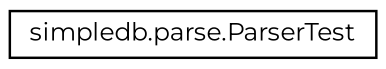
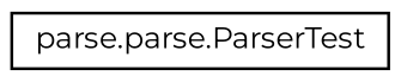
  digraph {
    rankdir=LR
    fontname=Montserrat
-   n1 [color=black fillcolor=white fontname=Montserrat fontsize=10 height=0.2 label="simpledb.parse.ParserTest" shape=record style=filled width=0.4]
+   n1 [color=black fillcolor=white fontname=Montserrat fontsize=10 height=0.2 label="parse.parse.ParserTest" shape=record style=filled width=0.4]
  }
